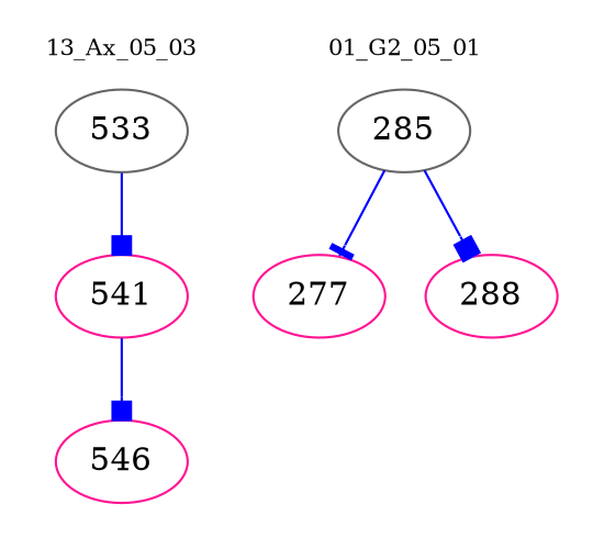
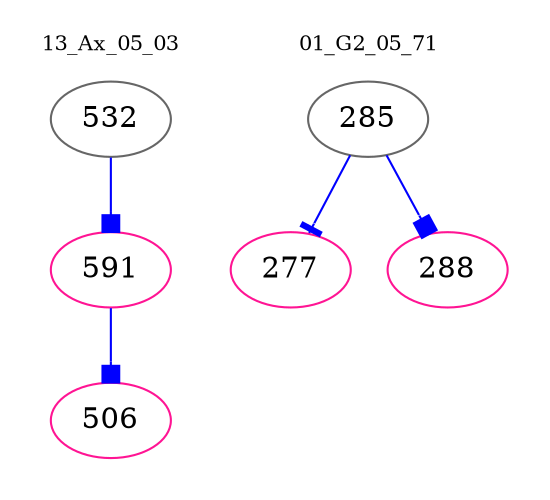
  digraph {
    node [color=deeppink]
    edge [arrowhead=box color=blue]
-   n1 [label=541]
-   n2 [color=gray40 label=533]
-   n3 [label=546]
+   n1 [label=591]
+   n2 [color=gray40 label=532]
+   n3 [label=506]
    n4 [color=gray40 label=285]
    n5 [label=277]
    n6 [label=288]
    subgraph cluster_1 {
      color=white
      fontsize=10
      label="13_Ax_05_03"
      n1
      n2
      n3
    }
    subgraph cluster_2 {
      color=white
      fontsize=10
-     label="01_G2_05_01"
+     label="01_G2_05_71"
      n4
      n5
      n6
    }
    n1 -> n3
    n2 -> n1
    n4 -> n5 [arrowhead=tee]
    n4 -> n6
  }
